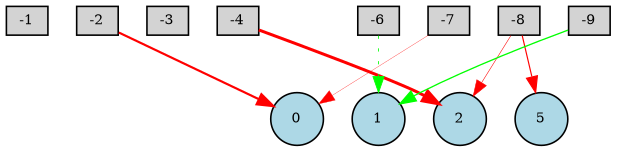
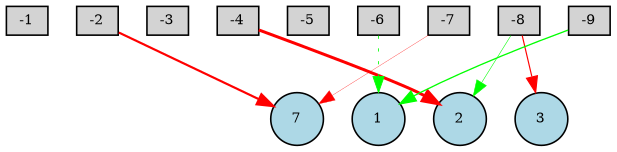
  digraph {
    node [fillcolor=lightgray fontsize=9 shape=box style=filled]
    edge [style=invis]
    -1 [height=0.2 width=0.2]
    -2 [height=0.2 width=0.2]
    -3 [height=0.2 width=0.2]
    -4 [height=0.2 width=0.2]
+   -5 [height=0.2 width=0.2]
    -6 [height=0.2 width=0.2]
    -7 [height=0.2 width=0.2]
    -8 [height=0.2 width=0.2]
    -9 [height=0.2 width=0.2]
-   0 [fillcolor=lightblue height=0.2 shape=circle width=0.2]
+   0 [fillcolor=lightblue height=0.2 shape=circle width=0.2 label=7]
    1 [fillcolor=lightblue height=0.2 shape=circle width=0.2]
    2 [fillcolor=lightblue height=0.2 shape=circle width=0.2]
-   3 [fillcolor=lightblue height=0.2 shape=circle width=0.2 label=5]
+   3 [fillcolor=lightblue height=0.2 shape=circle width=0.2]
    subgraph sub_1 {
      rank=source
      -1
      -2
      -3
      -4
+     -5
      -6
      -7
      -8
      -9
    }
    subgraph sub_2 {
      rank=sink
      0
      1
      2
      3
    }
    -1 -> -2
    -2 -> -3
    -2 -> 0 [color=red penwidth=1.3615498002808502 style=solid]
    -3 -> -4
+   -4 -> -5
    -4 -> 2 [color=red penwidth=1.8798732421272608 style=solid]
+   -5 -> -6
    -6 -> -7
    -6 -> 1 [color=green penwidth=0.5236256112673195 style=dotted]
    -7 -> -8
    -7 -> 0 [color=red penwidth=0.19015134957238988 style=solid]
    -8 -> -9
-   -8 -> 2 [color=red penwidth=0.34494253532483743 style=solid]
+   -8 -> 2 [color=green penwidth=0.34494253532483743 style=solid]
    -8 -> 3 [color=red penwidth=0.729694441634935 style=solid]
    -9 -> 1 [color=green penwidth=0.8165143925021832 style=solid]
    0 -> 1
    1 -> 2
    2 -> 3
  }
